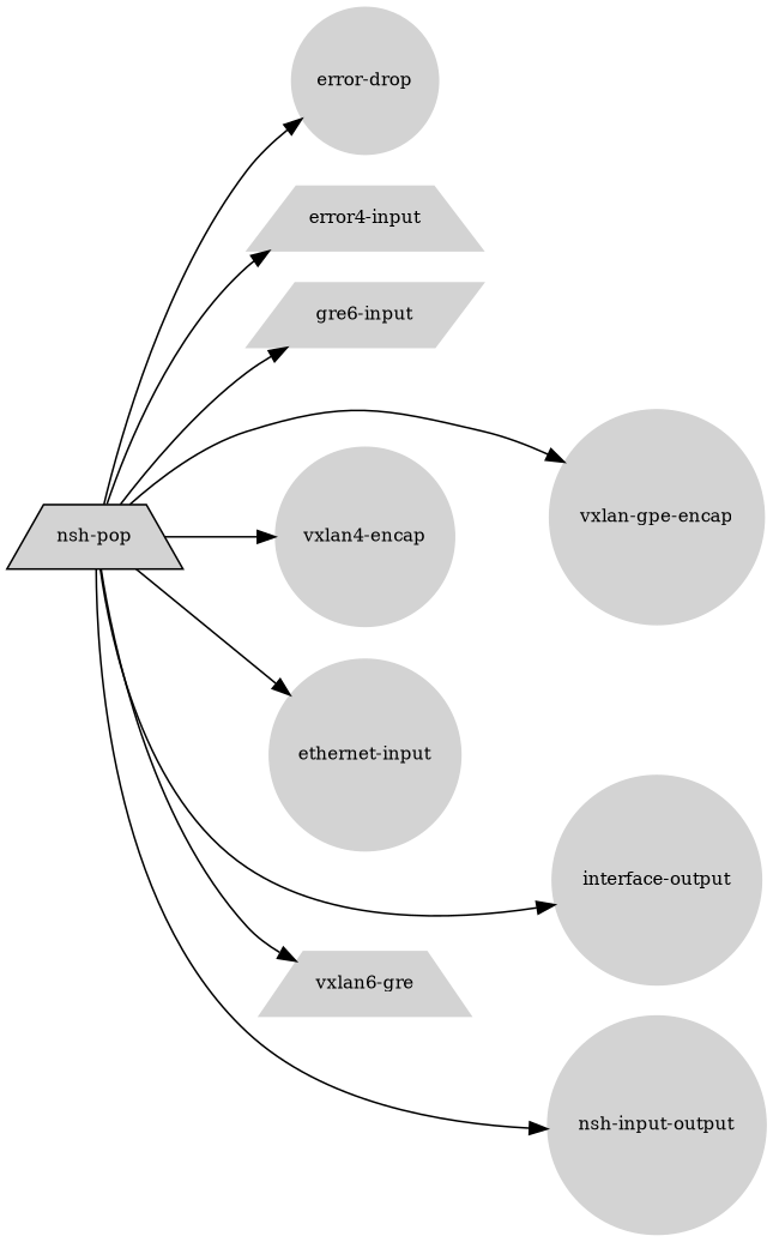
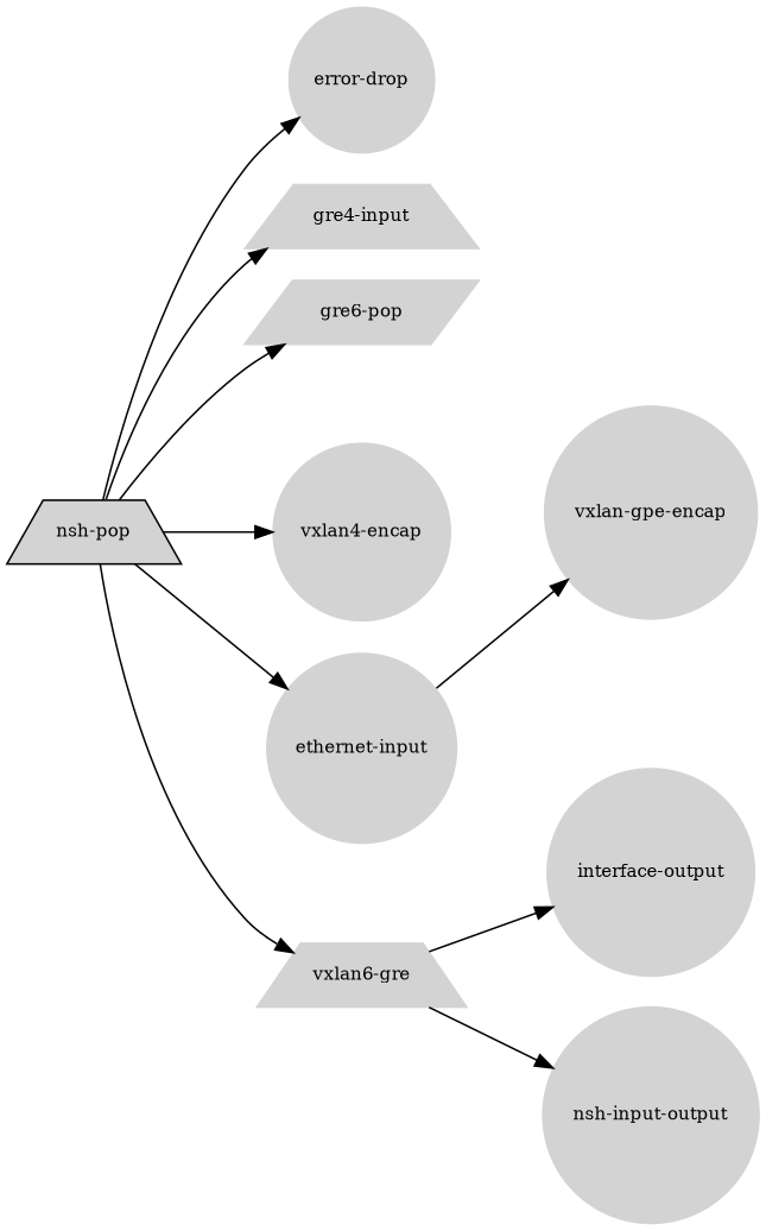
  digraph {
    rankdir=LR
    node [color=lightgray fillcolor=lightgray fontcolor=black fontsize=10 shape=circle style=filled]
    edge [fontsize=8]
    "nsh-pop" [color=black shape=trapezium]
    "error-drop"
-   "gre4-input" [shape=trapezium label="error4-input"]
-   "gre6-input" [shape=parallelogram]
+   "gre4-input" [shape=trapezium]
+   "gre6-input" [shape=parallelogram label="gre6-pop"]
    "vxlan-gpe-encap"
    "vxlan4-encap"
    n7 [label="vxlan6-gre" shape=trapezium]
    "ethernet-input"
    "interface-output"
    n10 [label="nsh-input-output"]
    "nsh-pop" -> "error-drop"
    "nsh-pop" -> "gre4-input"
    "nsh-pop" -> "gre6-input"
-   "nsh-pop" -> "vxlan-gpe-encap"
+   "ethernet-input" -> "vxlan-gpe-encap"
    "nsh-pop" -> "vxlan4-encap"
    "nsh-pop" -> n7
    "nsh-pop" -> "ethernet-input"
-   "nsh-pop" -> "interface-output"
-   "nsh-pop" -> n10
+   n7 -> "interface-output"
+   n7 -> n10
  }
